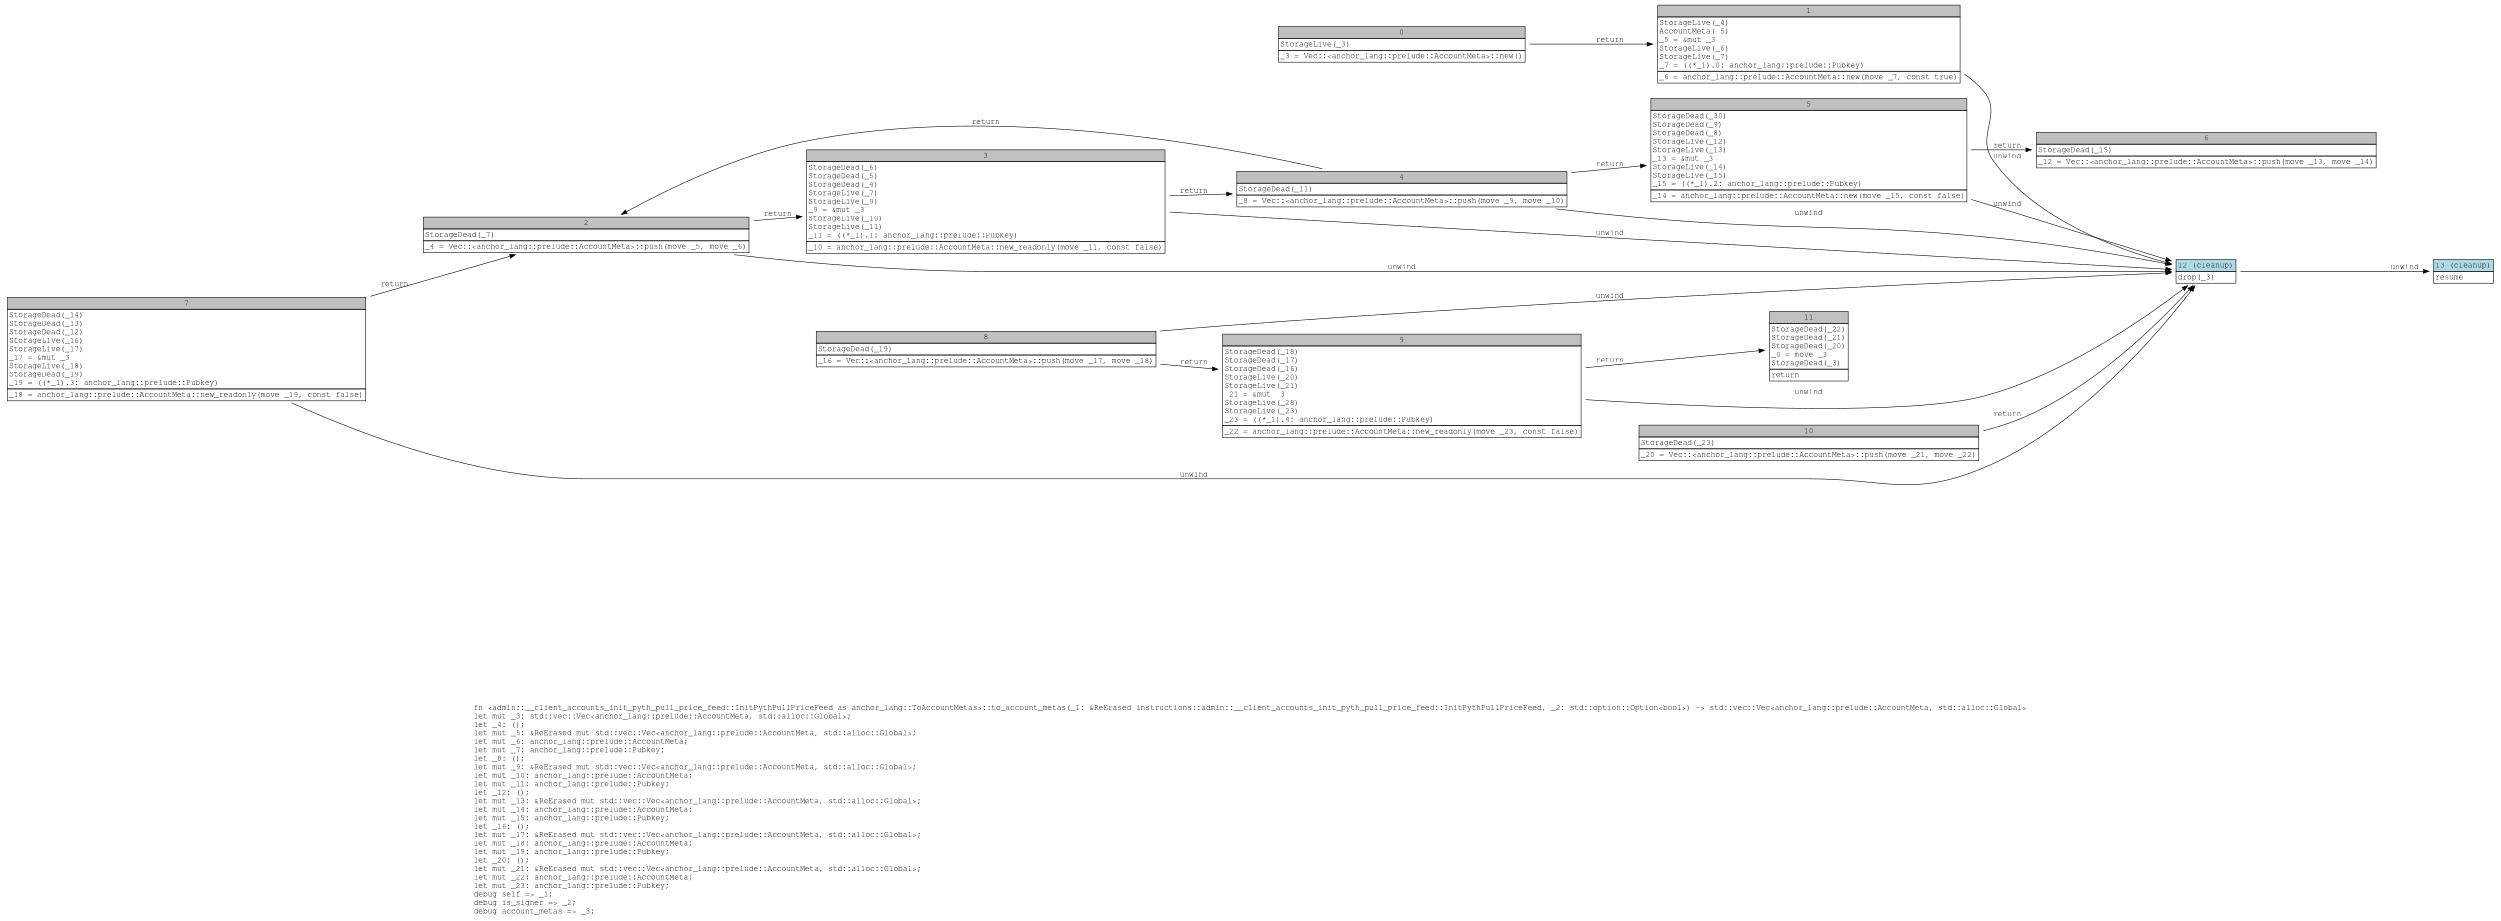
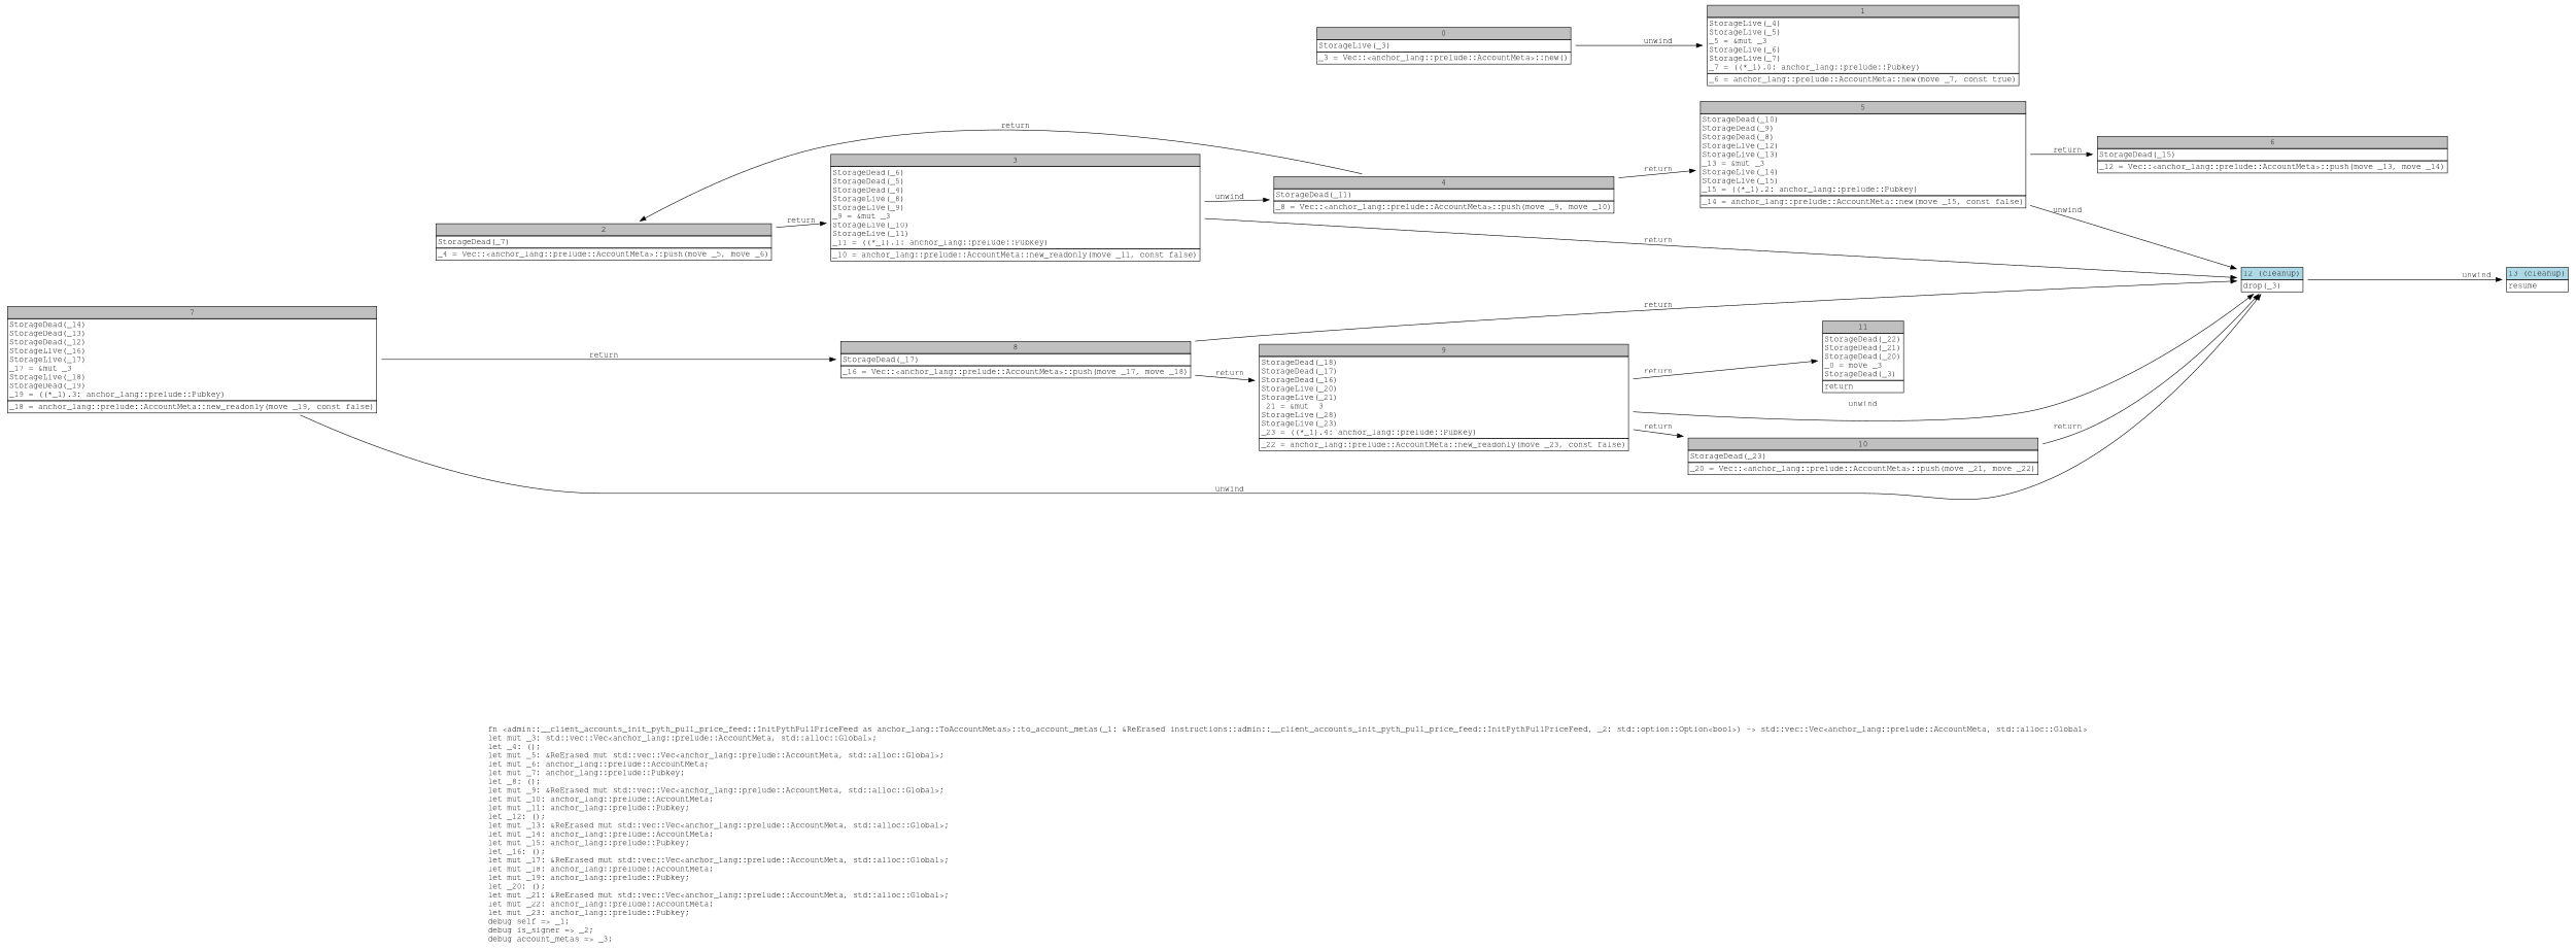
  digraph {
    fontname="Courier, monospace"
    label=<fn &lt;admin::__client_accounts_init_pyth_pull_price_feed::InitPythPullPriceFeed as anchor_lang::ToAccountMetas&gt;::to_account_metas(_1: &amp;ReErased instructions::admin::__client_accounts_init_pyth_pull_price_feed::InitPythPullPriceFeed, _2: std::option::Option&lt;bool&gt;) -&gt; std::vec::Vec&lt;anchor_lang::prelude::AccountMeta, std::alloc::Global&gt;<br align="left"/>let mut _3: std::vec::Vec&lt;anchor_lang::prelude::AccountMeta, std::alloc::Global&gt;;<br align="left"/>let _4: ();<br align="left"/>let mut _5: &amp;ReErased mut std::vec::Vec&lt;anchor_lang::prelude::AccountMeta, std::alloc::Global&gt;;<br align="left"/>let mut _6: anchor_lang::prelude::AccountMeta;<br align="left"/>let mut _7: anchor_lang::prelude::Pubkey;<br align="left"/>let _8: ();<br align="left"/>let mut _9: &amp;ReErased mut std::vec::Vec&lt;anchor_lang::prelude::AccountMeta, std::alloc::Global&gt;;<br align="left"/>let mut _10: anchor_lang::prelude::AccountMeta;<br align="left"/>let mut _11: anchor_lang::prelude::Pubkey;<br align="left"/>let _12: ();<br align="left"/>let mut _13: &amp;ReErased mut std::vec::Vec&lt;anchor_lang::prelude::AccountMeta, std::alloc::Global&gt;;<br align="left"/>let mut _14: anchor_lang::prelude::AccountMeta;<br align="left"/>let mut _15: anchor_lang::prelude::Pubkey;<br align="left"/>let _16: ();<br align="left"/>let mut _17: &amp;ReErased mut std::vec::Vec&lt;anchor_lang::prelude::AccountMeta, std::alloc::Global&gt;;<br align="left"/>let mut _18: anchor_lang::prelude::AccountMeta;<br align="left"/>let mut _19: anchor_lang::prelude::Pubkey;<br align="left"/>let _20: ();<br align="left"/>let mut _21: &amp;ReErased mut std::vec::Vec&lt;anchor_lang::prelude::AccountMeta, std::alloc::Global&gt;;<br align="left"/>let mut _22: anchor_lang::prelude::AccountMeta;<br align="left"/>let mut _23: anchor_lang::prelude::Pubkey;<br align="left"/>debug self =&gt; _1;<br align="left"/>debug is_signer =&gt; _2;<br align="left"/>debug account_metas =&gt; _3;<br align="left"/>>
    rankdir=LR
    node [fontname="Courier, monospace" shape=none]
    edge [fontname="Courier, monospace"]
    n1 [label=<<table border="0" cellborder="1" cellspacing="0"><tr><td bgcolor="gray" align="center" colspan="1">0</td></tr><tr><td align="left" balign="left">StorageLive(_3)<br/></td></tr><tr><td align="left">_3 = Vec::&lt;anchor_lang::prelude::AccountMeta&gt;::new()</td></tr></table>>]
-   n2 [label=<<table border="0" cellborder="1" cellspacing="0"><tr><td bgcolor="gray" align="center" colspan="1">1</td></tr><tr><td align="left" balign="left">StorageLive(_4)<br/>AccountMeta(_5)<br/>_5 = &amp;mut _3<br/>StorageLive(_6)<br/>StorageLive(_7)<br/>_7 = ((*_1).0: anchor_lang::prelude::Pubkey)<br/></td></tr><tr><td align="left">_6 = anchor_lang::prelude::AccountMeta::new(move _7, const true)</td></tr></table>>]
+   n2 [label=<<table border="0" cellborder="1" cellspacing="0"><tr><td bgcolor="gray" align="center" colspan="1">1</td></tr><tr><td align="left" balign="left">StorageLive(_4)<br/>StorageLive(_5)<br/>_5 = &amp;mut _3<br/>StorageLive(_6)<br/>StorageLive(_7)<br/>_7 = ((*_1).0: anchor_lang::prelude::Pubkey)<br/></td></tr><tr><td align="left">_6 = anchor_lang::prelude::AccountMeta::new(move _7, const true)</td></tr></table>>]
    n3 [label=<<table border="0" cellborder="1" cellspacing="0"><tr><td bgcolor="lightblue" align="center" colspan="1">12 (cleanup)</td></tr><tr><td align="left">drop(_3)</td></tr></table>>]
    n4 [label=<<table border="0" cellborder="1" cellspacing="0"><tr><td bgcolor="gray" align="center" colspan="1">2</td></tr><tr><td align="left" balign="left">StorageDead(_7)<br/></td></tr><tr><td align="left">_4 = Vec::&lt;anchor_lang::prelude::AccountMeta&gt;::push(move _5, move _6)</td></tr></table>>]
-   n5 [label=<<table border="0" cellborder="1" cellspacing="0"><tr><td bgcolor="gray" align="center" colspan="1">3</td></tr><tr><td align="left" balign="left">StorageDead(_6)<br/>StorageDead(_5)<br/>StorageDead(_4)<br/>StorageLive(_7)<br/>StorageLive(_9)<br/>_9 = &amp;mut _3<br/>StorageLive(_10)<br/>StorageLive(_11)<br/>_11 = ((*_1).1: anchor_lang::prelude::Pubkey)<br/></td></tr><tr><td align="left">_10 = anchor_lang::prelude::AccountMeta::new_readonly(move _11, const false)</td></tr></table>>]
+   n5 [label=<<table border="0" cellborder="1" cellspacing="0"><tr><td bgcolor="gray" align="center" colspan="1">3</td></tr><tr><td align="left" balign="left">StorageDead(_6)<br/>StorageDead(_5)<br/>StorageDead(_4)<br/>StorageLive(_8)<br/>StorageLive(_9)<br/>_9 = &amp;mut _3<br/>StorageLive(_10)<br/>StorageLive(_11)<br/>_11 = ((*_1).1: anchor_lang::prelude::Pubkey)<br/></td></tr><tr><td align="left">_10 = anchor_lang::prelude::AccountMeta::new_readonly(move _11, const false)</td></tr></table>>]
    n6 [label=<<table border="0" cellborder="1" cellspacing="0"><tr><td bgcolor="lightblue" align="center" colspan="1">13 (cleanup)</td></tr><tr><td align="left">resume</td></tr></table>>]
    n7 [label=<<table border="0" cellborder="1" cellspacing="0"><tr><td bgcolor="gray" align="center" colspan="1">4</td></tr><tr><td align="left" balign="left">StorageDead(_11)<br/></td></tr><tr><td align="left">_8 = Vec::&lt;anchor_lang::prelude::AccountMeta&gt;::push(move _9, move _10)</td></tr></table>>]
-   n8 [label=<<table border="0" cellborder="1" cellspacing="0"><tr><td bgcolor="gray" align="center" colspan="1">5</td></tr><tr><td align="left" balign="left">StorageDead(_30)<br/>StorageDead(_9)<br/>StorageDead(_8)<br/>StorageLive(_12)<br/>StorageLive(_13)<br/>_13 = &amp;mut _3<br/>StorageLive(_14)<br/>StorageLive(_15)<br/>_15 = ((*_1).2: anchor_lang::prelude::Pubkey)<br/></td></tr><tr><td align="left">_14 = anchor_lang::prelude::AccountMeta::new(move _15, const false)</td></tr></table>>]
+   n8 [label=<<table border="0" cellborder="1" cellspacing="0"><tr><td bgcolor="gray" align="center" colspan="1">5</td></tr><tr><td align="left" balign="left">StorageDead(_10)<br/>StorageDead(_9)<br/>StorageDead(_8)<br/>StorageLive(_12)<br/>StorageLive(_13)<br/>_13 = &amp;mut _3<br/>StorageLive(_14)<br/>StorageLive(_15)<br/>_15 = ((*_1).2: anchor_lang::prelude::Pubkey)<br/></td></tr><tr><td align="left">_14 = anchor_lang::prelude::AccountMeta::new(move _15, const false)</td></tr></table>>]
    n9 [label=<<table border="0" cellborder="1" cellspacing="0"><tr><td bgcolor="gray" align="center" colspan="1">6</td></tr><tr><td align="left" balign="left">StorageDead(_15)<br/></td></tr><tr><td align="left">_12 = Vec::&lt;anchor_lang::prelude::AccountMeta&gt;::push(move _13, move _14)</td></tr></table>>]
    n10 [label=<<table border="0" cellborder="1" cellspacing="0"><tr><td bgcolor="gray" align="center" colspan="1">7</td></tr><tr><td align="left" balign="left">StorageDead(_14)<br/>StorageDead(_13)<br/>StorageDead(_12)<br/>StorageLive(_16)<br/>StorageLive(_17)<br/>_17 = &amp;mut _3<br/>StorageLive(_18)<br/>StorageDead(_19)<br/>_19 = ((*_1).3: anchor_lang::prelude::Pubkey)<br/></td></tr><tr><td align="left">_18 = anchor_lang::prelude::AccountMeta::new_readonly(move _19, const false)</td></tr></table>>]
-   n11 [label=<<table border="0" cellborder="1" cellspacing="0"><tr><td bgcolor="gray" align="center" colspan="1">8</td></tr><tr><td align="left" balign="left">StorageDead(_19)<br/></td></tr><tr><td align="left">_16 = Vec::&lt;anchor_lang::prelude::AccountMeta&gt;::push(move _17, move _18)</td></tr></table>>]
+   n11 [label=<<table border="0" cellborder="1" cellspacing="0"><tr><td bgcolor="gray" align="center" colspan="1">8</td></tr><tr><td align="left" balign="left">StorageDead(_17)<br/></td></tr><tr><td align="left">_16 = Vec::&lt;anchor_lang::prelude::AccountMeta&gt;::push(move _17, move _18)</td></tr></table>>]
    n12 [label=<<table border="0" cellborder="1" cellspacing="0"><tr><td bgcolor="gray" align="center" colspan="1">9</td></tr><tr><td align="left" balign="left">StorageDead(_18)<br/>StorageDead(_17)<br/>StorageDead(_16)<br/>StorageLive(_20)<br/>StorageLive(_21)<br/>_21 = &amp;mut _3<br/>StorageLive(_28)<br/>StorageLive(_23)<br/>_23 = ((*_1).4: anchor_lang::prelude::Pubkey)<br/></td></tr><tr><td align="left">_22 = anchor_lang::prelude::AccountMeta::new_readonly(move _23, const false)</td></tr></table>>]
    n13 [label=<<table border="0" cellborder="1" cellspacing="0"><tr><td bgcolor="gray" align="center" colspan="1">10</td></tr><tr><td align="left" balign="left">StorageDead(_23)<br/></td></tr><tr><td align="left">_20 = Vec::&lt;anchor_lang::prelude::AccountMeta&gt;::push(move _21, move _22)</td></tr></table>>]
    n14 [label=<<table border="0" cellborder="1" cellspacing="0"><tr><td bgcolor="gray" align="center" colspan="1">11</td></tr><tr><td align="left" balign="left">StorageDead(_22)<br/>StorageDead(_21)<br/>StorageDead(_20)<br/>_0 = move _3<br/>StorageDead(_3)<br/></td></tr><tr><td align="left">return</td></tr></table>>]
-   n1 -> n2 [label=return]
-   n2 -> n3 [label=unwind]
+   n1 -> n2 [label=unwind]
    n3 -> n6 [label=unwind]
-   n4 -> n3 [label=unwind]
    n4 -> n5 [label=return]
-   n5 -> n3 [label=unwind]
-   n5 -> n7 [label=return]
-   n7 -> n3 [label=unwind]
+   n5 -> n3 [label=return]
+   n5 -> n7 [label=unwind]
    n7 -> n4 [label=return]
    n7 -> n8 [label=return]
    n8 -> n3 [label=unwind]
    n8 -> n9 [label=return]
    n10 -> n3 [label=unwind]
-   n10 -> n4 [label=return]
-   n11 -> n3 [label=unwind]
+   n10 -> n11 [label=return]
+   n11 -> n3 [label=return]
    n11 -> n12 [label=return]
    n12 -> n3 [label=unwind]
+   n12 -> n13 [label=return]
    n12 -> n14 [label=return]
    n13 -> n3 [label=return]
  }
